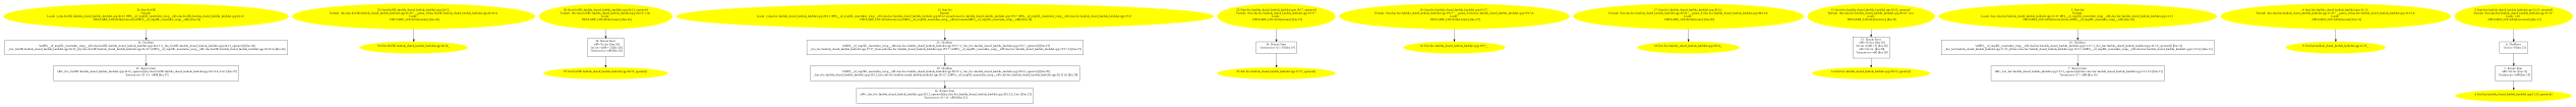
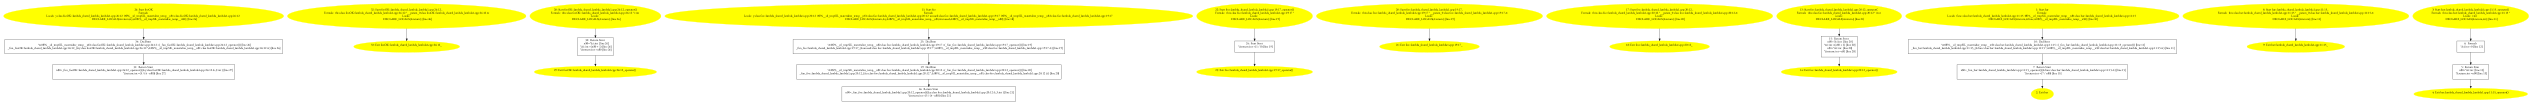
  digraph {
    fontname="EB Garamond"
    node [fontname="EB Garamond" color=yellow style=filled]
    edge [fontname="EB Garamond"]
    n1 [label="34:  DeclStmt \n   *&0$?%__sil_tmpSIL_materialize_temp__n$1:class fooOK::lambda_shared_lambda_lambda1.cpp:26:12 =(_fun_fooOK::lambda_shared_lambda_lambda1.cpp:26:12_operator()) [line 26]\n  _fun_fooOK::lambda_shared_lambda_lambda1.cpp:26:12_(&y:class fooOK::lambda_shared_lambda_lambda1.cpp:26:12 *,&0$?%__sil_tmpSIL_materialize_temp__n$1:class fooOK::lambda_shared_lambda_lambda1.cpp:26:12 &) [line 26]\n " shape=box color="" style=""]
    n2 [label="31:  Return Stmt \n   n$0=_fun_fooOK::lambda_shared_lambda_lambda1.cpp:26:12_operator()(&y:class fooOK::lambda_shared_lambda_lambda1.cpp:26:12 &,3:int ) [line 27]\n  *&return:int =(5 / (4 - n$0)) [line 27]\n " shape=box color="" style=""]
    n3 [label="33: Exit fooOK::lambda_shared_lambda_lambda1.cpp:26:12_ \n  "]
    n4 [label="32: Start fooOK::lambda_shared_lambda_lambda1.cpp:26:12_\nFormals:  this:class fooOK::lambda_shared_lambda_lambda1.cpp:26:12 * __param_0:class fooOK::lambda_shared_lambda_lambda1.cpp:26:12 &\nLocals:  \n   DECLARE_LOCALS(&return); [line 26]\n "]
    n5 [label="30:  Return Stmt \n   n$0=*&i:int  [line 26]\n  *&i:int =(n$0 + 1) [line 26]\n  *&return:int =n$0 [line 26]\n " shape=box color="" style=""]
    n6 [label="29: Exit fooOK::lambda_shared_lambda_lambda1.cpp:26:12_operator() \n  "]
    n7 [label="28: Start fooOK::lambda_shared_lambda_lambda1.cpp:26:12_operator()\nFormals:  this:class fooOK::lambda_shared_lambda_lambda1.cpp:26:12 * i:int \nLocals:  \n   DECLARE_LOCALS(&return); [line 26]\n "]
    n8 [label="26: Start fooOK\nFormals: \nLocals:  y:class fooOK::lambda_shared_lambda_lambda1.cpp:26:12  0$?%__sil_tmpSIL_materialize_temp__n$1:class fooOK::lambda_shared_lambda_lambda1.cpp:26:12  \n   DECLARE_LOCALS(&return,&y,&0$?%__sil_tmpSIL_materialize_temp__n$1); [line 24]\n "]
    n9 [label="25:  DeclStmt \n   *&0$?%__sil_tmpSIL_materialize_temp__n$2:class foo::lambda_shared_lambda_lambda1.cpp:19:17 =(_fun_foo::lambda_shared_lambda_lambda1.cpp:19:17_operator()) [line 19]\n  _fun_foo::lambda_shared_lambda_lambda1.cpp:19:17_(&unused:class foo::lambda_shared_lambda_lambda1.cpp:19:17 *,&0$?%__sil_tmpSIL_materialize_temp__n$2:class foo::lambda_shared_lambda_lambda1.cpp:19:17 &) [line 19]\n " shape=box color="" style=""]
    n10 [label="19:  DeclStmt \n   *&0$?%__sil_tmpSIL_materialize_temp__n$1:class foo::lambda_shared_lambda_lambda1.cpp:20:12 =(_fun_foo::lambda_shared_lambda_lambda1.cpp:20:12_operator()) [line 20]\n  _fun_foo::lambda_shared_lambda_lambda1.cpp:20:12_(&y:class foo::lambda_shared_lambda_lambda1.cpp:20:12 *,&0$?%__sil_tmpSIL_materialize_temp__n$1:class foo::lambda_shared_lambda_lambda1.cpp:20:12 &) [line 20]\n " shape=box color="" style=""]
    n11 [label="16:  Return Stmt \n   n$0=_fun_foo::lambda_shared_lambda_lambda1.cpp:20:12_operator()(&y:class foo::lambda_shared_lambda_lambda1.cpp:20:12 &,3:int ) [line 21]\n  *&return:int =(5 / (4 - n$0)) [line 21]\n " shape=box color="" style=""]
-   n12 [label="24:  Return Stmt \n   *&return:int =(1 / 0) [line 19]\n " shape=box color="" style=""]
+   n12 [label="24:  Start Stmt \n   *&return:int =(1 / 0) [line 19]\n " shape=box color="" style=""]
    n13 [label="23: Exit foo::lambda_shared_lambda_lambda1.cpp:19:17_operator() \n  "]
    n14 [label="22: Start foo::lambda_shared_lambda_lambda1.cpp:19:17_operator()\nFormals:  this:class foo::lambda_shared_lambda_lambda1.cpp:19:17 *\nLocals:  \n   DECLARE_LOCALS(&return); [line 19]\n "]
    n15 [label="21: Exit foo::lambda_shared_lambda_lambda1.cpp:19:17_ \n  "]
    n16 [label="20: Start foo::lambda_shared_lambda_lambda1.cpp:19:17_\nFormals:  this:class foo::lambda_shared_lambda_lambda1.cpp:19:17 * __param_0:class foo::lambda_shared_lambda_lambda1.cpp:19:17 &\nLocals:  \n   DECLARE_LOCALS(&return); [line 19]\n "]
    n17 [label="18: Exit foo::lambda_shared_lambda_lambda1.cpp:20:12_ \n  "]
    n18 [label="17: Start foo::lambda_shared_lambda_lambda1.cpp:20:12_\nFormals:  this:class foo::lambda_shared_lambda_lambda1.cpp:20:12 * __param_0:class foo::lambda_shared_lambda_lambda1.cpp:20:12 &\nLocals:  \n   DECLARE_LOCALS(&return); [line 20]\n "]
    n19 [label="15:  Return Stmt \n   n$0=*&i:int  [line 20]\n  *&i:int =(n$0 + 1) [line 20]\n  n$1=*&i:int  [line 20]\n  *&return:int =n$1 [line 20]\n " shape=box color="" style=""]
    n20 [label="14: Exit foo::lambda_shared_lambda_lambda1.cpp:20:12_operator() \n  "]
    n21 [label="13: Start foo::lambda_shared_lambda_lambda1.cpp:20:12_operator()\nFormals:  this:class foo::lambda_shared_lambda_lambda1.cpp:20:12 * i:int \nLocals:  \n   DECLARE_LOCALS(&return); [line 20]\n "]
    n22 [label="11: Start foo\nFormals: \nLocals:  y:class foo::lambda_shared_lambda_lambda1.cpp:20:12  0$?%__sil_tmpSIL_materialize_temp__n$1:class foo::lambda_shared_lambda_lambda1.cpp:20:12  unused:class foo::lambda_shared_lambda_lambda1.cpp:19:17  0$?%__sil_tmpSIL_materialize_temp__n$2:class foo::lambda_shared_lambda_lambda1.cpp:19:17  \n   DECLARE_LOCALS(&return,&y,&0$?%__sil_tmpSIL_materialize_temp__n$1,&unused,&0$?%__sil_tmpSIL_materialize_temp__n$2); [line 18]\n "]
    n23 [label="10:  DeclStmt \n   *&0$?%__sil_tmpSIL_materialize_temp__n$1:class bar::lambda_shared_lambda_lambda1.cpp:11:15 =(_fun_bar::lambda_shared_lambda_lambda1.cpp:11:15_operator()) [line 11]\n  _fun_bar::lambda_shared_lambda_lambda1.cpp:11:15_(&func:class bar::lambda_shared_lambda_lambda1.cpp:11:15 *,&0$?%__sil_tmpSIL_materialize_temp__n$1:class bar::lambda_shared_lambda_lambda1.cpp:11:15 &) [line 11]\n " shape=box color="" style=""]
    n24 [label="7:  Return Stmt \n   n$0=_fun_bar::lambda_shared_lambda_lambda1.cpp:11:15_operator()(&func:class bar::lambda_shared_lambda_lambda1.cpp:11:15 &) [line 15]\n  *&return:int =(7 / n$0) [line 15]\n " shape=box color="" style=""]
+   n25 [label="2: Exit bar \n  "]
    n26 [label="9: Exit bar::lambda_shared_lambda_lambda1.cpp:11:15_ \n  "]
    n27 [label="8: Start bar::lambda_shared_lambda_lambda1.cpp:11:15_\nFormals:  this:class bar::lambda_shared_lambda_lambda1.cpp:11:15 * __param_0:class bar::lambda_shared_lambda_lambda1.cpp:11:15 &\nLocals:  \n   DECLARE_LOCALS(&return); [line 11]\n "]
-   n28 [label="6:  DeclStmt \n   *&i:int =0 [line 12]\n " shape=box color="" style=""]
+   n28 [label="6:  Formals \n   *&i:int =0 [line 12]\n " shape=box color="" style=""]
    n29 [label="5:  Return Stmt \n   n$0=*&i:int  [line 13]\n  *&return:int =n$0 [line 13]\n " shape=box color="" style=""]
    n30 [label="4: Exit bar::lambda_shared_lambda_lambda1.cpp:11:15_operator() \n  "]
    n31 [label="3: Start bar::lambda_shared_lambda_lambda1.cpp:11:15_operator()\nFormals:  this:class bar::lambda_shared_lambda_lambda1.cpp:11:15 *\nLocals:  i:int  \n   DECLARE_LOCALS(&return,&i); [line 11]\n "]
    n32 [label="1: Start bar\nFormals: \nLocals:  func:class bar::lambda_shared_lambda_lambda1.cpp:11:15  0$?%__sil_tmpSIL_materialize_temp__n$1:class bar::lambda_shared_lambda_lambda1.cpp:11:15  \n   DECLARE_LOCALS(&return,&func,&0$?%__sil_tmpSIL_materialize_temp__n$1); [line 10]\n "]
    n1 -> n2
    n4 -> n3
    n5 -> n6
    n7 -> n5
    n8 -> n1
    n9 -> n10
    n10 -> n11
    n12 -> n13
    n14 -> n12
    n16 -> n15
    n18 -> n17
    n19 -> n20
    n21 -> n19
    n22 -> n9
    n23 -> n24
+   n24 -> n25
    n27 -> n26
    n28 -> n29
    n29 -> n30
    n31 -> n28
    n32 -> n23
  }
